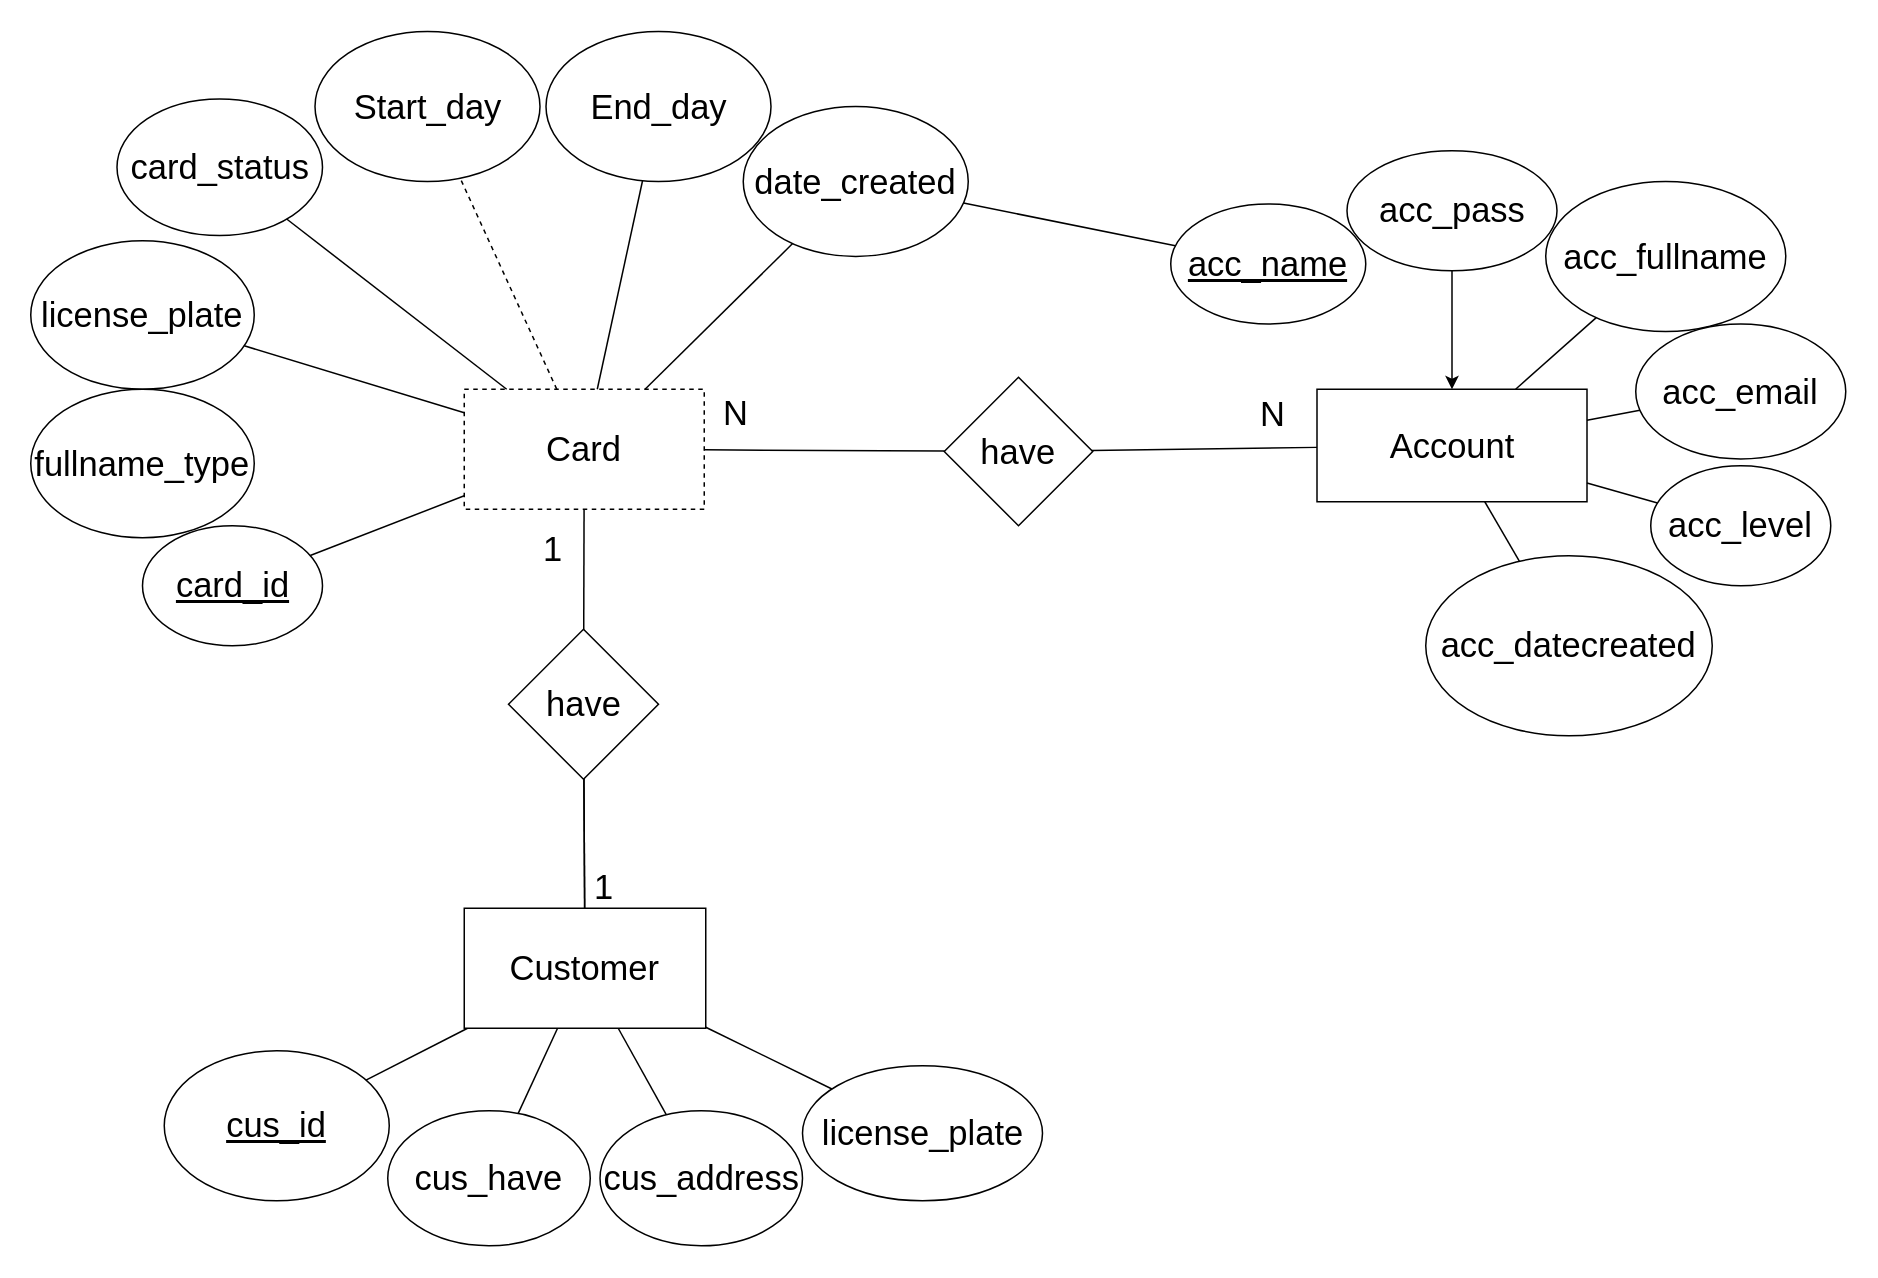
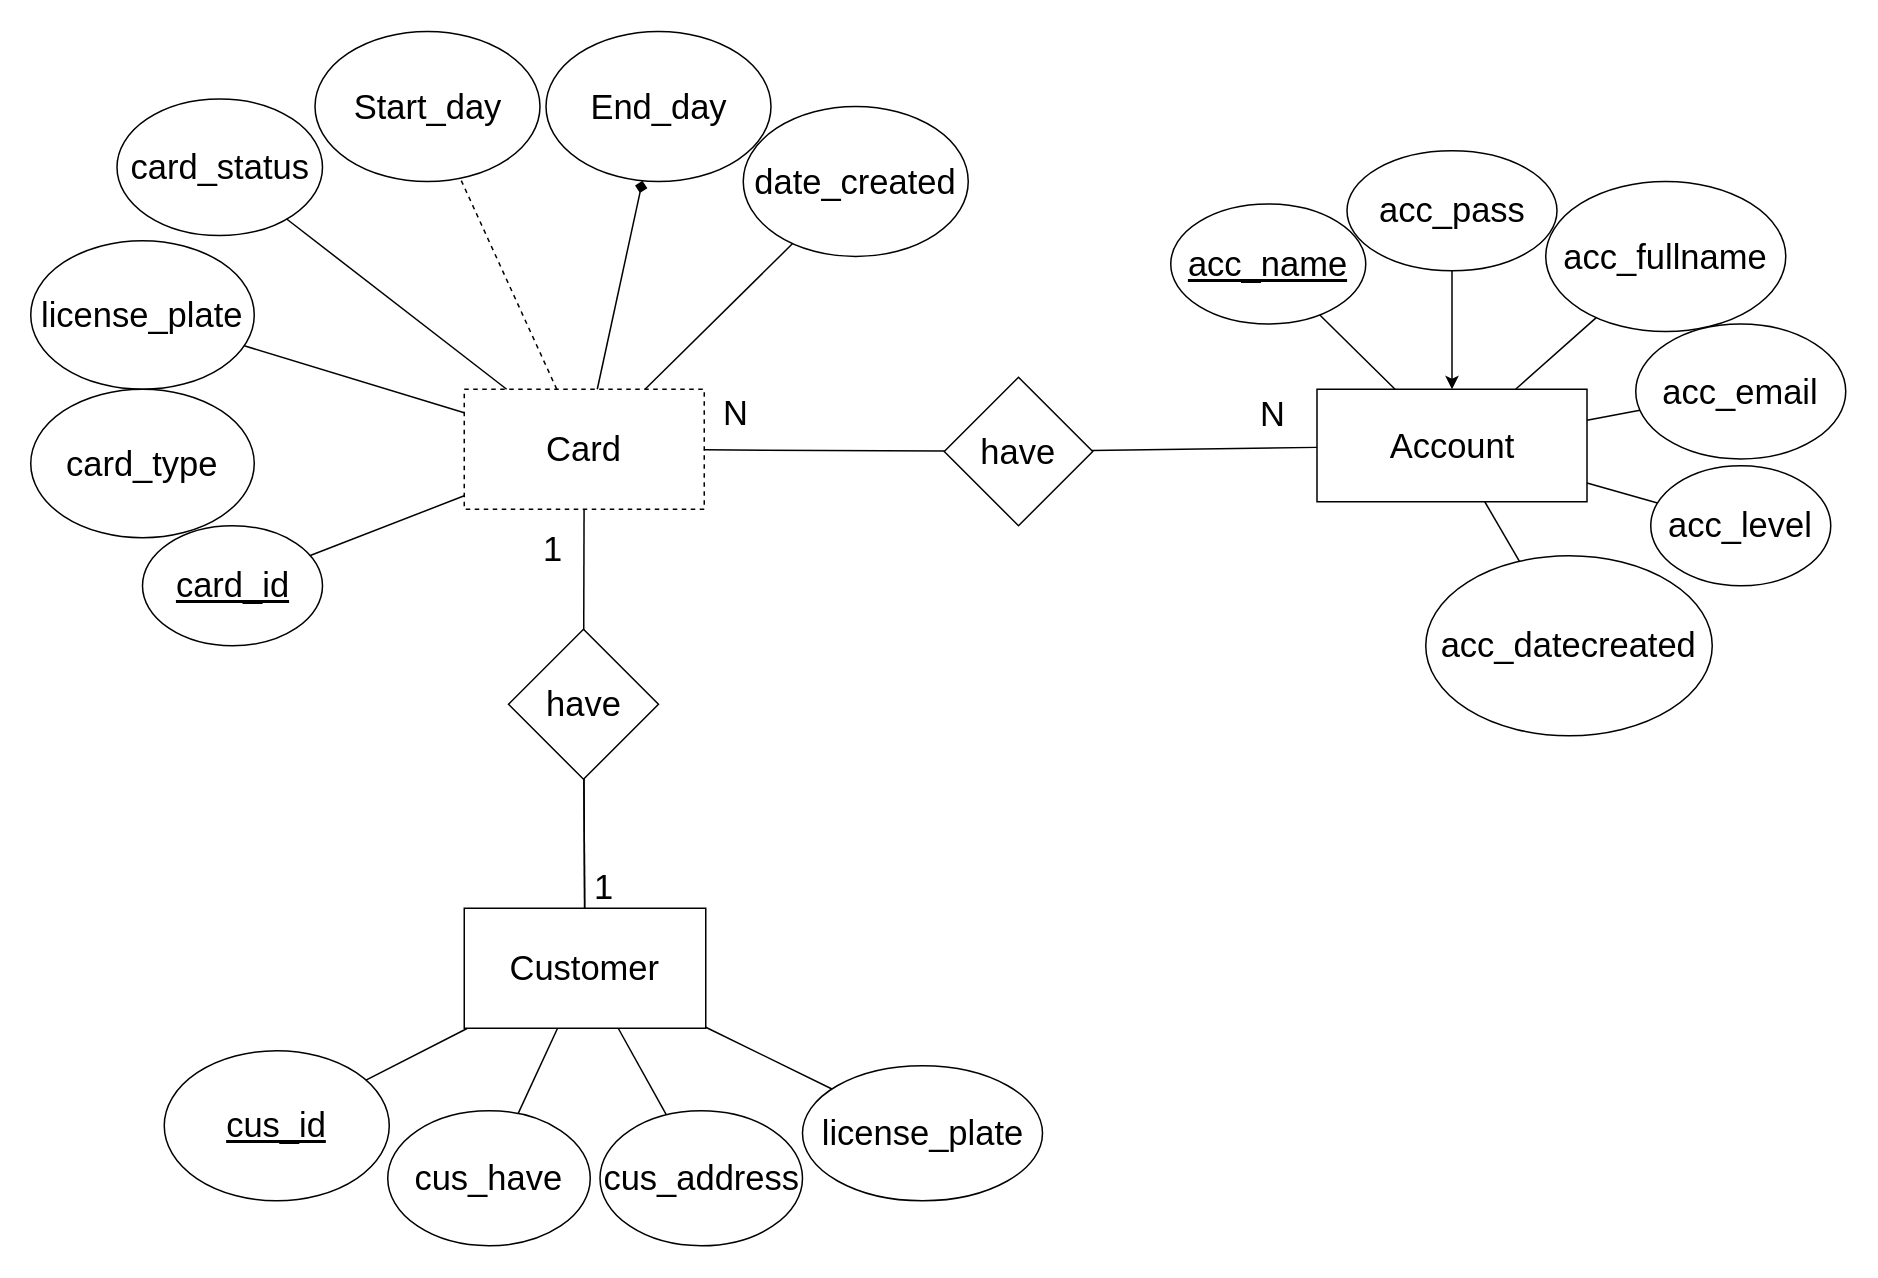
  <mxCell id="0" />
  <mxCell id="1" parent="0" />
  <mxCell id="2" value="&lt;font style=&quot;font-size: 23px;&quot;&gt;Card&lt;/font&gt;" style="rounded=0;whiteSpace=wrap;html=1;fontSize=23;dashed=1;" parent="1" vertex="1"><mxGeometry x="309" y="259" width="160" height="80" as="geometry" /></mxCell>
  <mxCell id="3" value="&lt;u&gt;card_id&lt;/u&gt;" style="ellipse;whiteSpace=wrap;html=1;fontSize=23;" parent="1" vertex="1"><mxGeometry x="94.5" y="350" width="120" height="80" as="geometry" /></mxCell>
  <mxCell id="4" value="" style="endArrow=none;html=1;fontSize=23;" parent="1" source="2" target="3" edge="1"><mxGeometry width="50" height="50" relative="1" as="geometry"><mxPoint x="270" y="390" as="sourcePoint" /><mxPoint x="320" y="340" as="targetPoint" /></mxGeometry></mxCell>
  <mxCell id="5" value="&lt;u&gt;cus_id&lt;/u&gt;" style="ellipse;whiteSpace=wrap;html=1;fontSize=23;" parent="1" vertex="1"><mxGeometry x="109" y="700" width="150" height="100" as="geometry" /></mxCell>
  <mxCell id="6" value="cus_have" style="ellipse;whiteSpace=wrap;html=1;fontSize=23;" parent="1" vertex="1"><mxGeometry x="258" y="740" width="135" height="90" as="geometry" /></mxCell>
  <mxCell id="7" value="" style="endArrow=none;html=1;fontSize=23;" parent="1" source="5" target="9" edge="1"><mxGeometry width="50" height="50" relative="1" as="geometry"><mxPoint x="464" y="-480" as="sourcePoint" /><mxPoint x="514" y="-530" as="targetPoint" /></mxGeometry></mxCell>
  <mxCell id="8" value="" style="endArrow=none;html=1;fontSize=23;" parent="1" source="32" target="9" edge="1"><mxGeometry width="50" height="50" relative="1" as="geometry"><mxPoint x="334" y="-290" as="sourcePoint" /><mxPoint x="384" y="-340" as="targetPoint" /></mxGeometry></mxCell>
  <mxCell id="9" value="&lt;span style=&quot;font-size: 23px;&quot;&gt;Customer&lt;/span&gt;" style="rounded=0;whiteSpace=wrap;html=1;fontSize=23;" parent="1" vertex="1"><mxGeometry x="309" y="605" width="161" height="80" as="geometry" /></mxCell>
  <mxCell id="10" value="Account" style="rounded=0;whiteSpace=wrap;html=1;strokeWidth=1;fontSize=23;" parent="1" vertex="1"><mxGeometry x="877.5" y="259" width="180" height="75" as="geometry" /></mxCell>
  <mxCell id="11" value="&lt;font style=&quot;font-size: 23px&quot;&gt;&lt;u&gt;acc_name&lt;/u&gt;&lt;/font&gt;" style="ellipse;whiteSpace=wrap;html=1;strokeWidth=1;fontSize=23;" parent="1" vertex="1"><mxGeometry x="780" y="135.5" width="130" height="80" as="geometry" /></mxCell>
  <mxCell id="12" value="&lt;font style=&quot;font-size: 23px&quot;&gt;acc_pass&lt;/font&gt;" style="ellipse;whiteSpace=wrap;html=1;strokeWidth=1;fontSize=23;" parent="1" vertex="1"><mxGeometry x="897.5" y="100" width="140" height="80" as="geometry" /></mxCell>
- <mxCell id="13" value="" style="endArrow=none;html=1;fontSize=23;" parent="1" source="11" target="43" edge="1"><mxGeometry width="50" height="50" relative="1" as="geometry"><mxPoint x="1304.605" y="-387.317" as="sourcePoint" /><mxPoint x="1335.573" y="-440.5" as="targetPoint" /></mxGeometry></mxCell>
+ <mxCell id="13" value="" style="endArrow=none;html=1;fontSize=23;" parent="1" source="11" target="10" edge="1"><mxGeometry width="50" height="50" relative="1" as="geometry"><mxPoint x="1304.605" y="-387.317" as="sourcePoint" /><mxPoint x="1335.573" y="-440.5" as="targetPoint" /></mxGeometry></mxCell>
  <mxCell id="14" value="" style="endArrow=classic;html=1;fontSize=23;" parent="1" source="12" target="10" edge="1"><mxGeometry width="50" height="50" relative="1" as="geometry"><mxPoint x="1314.605" y="-377.317" as="sourcePoint" /><mxPoint x="1345.573" y="-430.5" as="targetPoint" /></mxGeometry></mxCell>
  <mxCell id="15" value="cus_address" style="ellipse;whiteSpace=wrap;html=1;fontSize=23;" parent="1" vertex="1"><mxGeometry x="399.5" y="740" width="135" height="90" as="geometry" /></mxCell>
  <mxCell id="16" value="" style="endArrow=none;html=1;fontSize=23;" parent="1" source="15" target="9" edge="1"><mxGeometry width="50" height="50" relative="1" as="geometry"><mxPoint x="344" y="-340" as="sourcePoint" /><mxPoint x="394" y="-390" as="targetPoint" /></mxGeometry></mxCell>
  <mxCell id="17" value="&lt;font style=&quot;font-size: 23px;&quot;&gt;have&lt;/font&gt;" style="rhombus;whiteSpace=wrap;html=1;fontSize=23;" parent="1" vertex="1"><mxGeometry x="629" y="251" width="99" height="99" as="geometry" /></mxCell>
  <mxCell id="18" value="" style="endArrow=none;html=1;fontSize=23;" parent="1" source="32" target="9" edge="1"><mxGeometry width="50" height="50" relative="1" as="geometry"><mxPoint x="-70" y="710" as="sourcePoint" /><mxPoint x="-20" y="660" as="targetPoint" /></mxGeometry></mxCell>
  <mxCell id="19" value="" style="endArrow=none;html=1;fontSize=23;" parent="1" source="10" target="17" edge="1"><mxGeometry width="50" height="50" relative="1" as="geometry"><mxPoint x="865" y="299" as="sourcePoint" /><mxPoint x="589.856" y="120.144" as="targetPoint" /></mxGeometry></mxCell>
  <mxCell id="20" value="" style="endArrow=none;html=1;fontSize=23;" parent="1" source="17" target="2" edge="1"><mxGeometry width="50" height="50" relative="1" as="geometry"><mxPoint x="630" y="457.695" as="sourcePoint" /><mxPoint x="470.361" y="457.139" as="targetPoint" /></mxGeometry></mxCell>
  <mxCell id="21" value="&lt;span style=&quot;font-size: 23px;&quot;&gt;N&lt;/span&gt;" style="text;html=1;resizable=0;points=[];autosize=1;align=left;verticalAlign=top;spacingTop=-4;fontSize=23;" parent="1" vertex="1"><mxGeometry x="480" y="259" width="40" height="20" as="geometry" /></mxCell>
  <mxCell id="22" value="" style="endArrow=none;html=1;fontSize=23;" parent="1" source="2" target="32" edge="1"><mxGeometry width="50" height="50" relative="1" as="geometry"><mxPoint x="110.22" y="195.72" as="sourcePoint" /><mxPoint x="113.5" y="64.5" as="targetPoint" /></mxGeometry></mxCell>
  <mxCell id="23" value="1" style="text;html=1;resizable=0;points=[];autosize=1;align=left;verticalAlign=top;spacingTop=-4;fontSize=23;" parent="1" vertex="1"><mxGeometry x="394" y="575" width="30" height="30" as="geometry" /></mxCell>
  <mxCell id="24" value="&lt;font style=&quot;font-size: 23px&quot;&gt;1&lt;/font&gt;" style="text;html=1;resizable=0;points=[];autosize=1;align=left;verticalAlign=top;spacingTop=-4;fontSize=23;" parent="1" vertex="1"><mxGeometry x="359.5" y="350" width="30" height="30" as="geometry" /></mxCell>
  <mxCell id="25" value="acc_fullname" style="ellipse;whiteSpace=wrap;html=1;strokeWidth=1;fontSize=23;" parent="1" vertex="1"><mxGeometry x="1030" y="120.5" width="160" height="100" as="geometry" /></mxCell>
  <mxCell id="26" value="&lt;font style=&quot;font-size: 23px&quot;&gt;acc_email&lt;/font&gt;" style="ellipse;whiteSpace=wrap;html=1;strokeWidth=1;fontSize=23;" parent="1" vertex="1"><mxGeometry x="1090" y="215.5" width="140" height="90" as="geometry" /></mxCell>
  <mxCell id="27" value="acc_datecreated" style="ellipse;whiteSpace=wrap;html=1;strokeWidth=1;fontSize=23;" parent="1" vertex="1"><mxGeometry x="950" y="370" width="191" height="120" as="geometry" /></mxCell>
  <mxCell id="28" value="" style="endArrow=none;html=1;fontSize=23;" parent="1" source="26" target="10" edge="1"><mxGeometry width="50" height="50" relative="1" as="geometry"><mxPoint x="1100.007" y="-210.677" as="sourcePoint" /><mxPoint x="1079.305" y="-140" as="targetPoint" /></mxGeometry></mxCell>
  <mxCell id="29" value="" style="endArrow=none;html=1;fontSize=23;" parent="1" source="25" target="10" edge="1"><mxGeometry width="50" height="50" relative="1" as="geometry"><mxPoint x="1100.007" y="-210.677" as="sourcePoint" /><mxPoint x="1079.305" y="-140" as="targetPoint" /></mxGeometry></mxCell>
  <mxCell id="30" value="" style="endArrow=none;html=1;fontSize=23;" parent="1" source="10" target="27" edge="1"><mxGeometry width="50" height="50" relative="1" as="geometry"><mxPoint x="1138.007" y="-135.177" as="sourcePoint" /><mxPoint x="1117.305" y="-64.5" as="targetPoint" /></mxGeometry></mxCell>
  <mxCell id="31" value="&lt;span style=&quot;font-size: 23px;&quot;&gt;N&lt;/span&gt;" style="text;html=1;resizable=0;points=[];autosize=1;align=left;verticalAlign=top;spacingTop=-4;fontSize=23;" parent="1" vertex="1"><mxGeometry x="837.5" y="260" width="40" height="20" as="geometry" /></mxCell>
  <mxCell id="32" value="&lt;font style=&quot;font-size: 23px;&quot;&gt;have&lt;/font&gt;" style="rhombus;whiteSpace=wrap;html=1;fontSize=23;" parent="1" vertex="1"><mxGeometry x="338.5" y="419" width="100" height="100" as="geometry" /></mxCell>
  <mxCell id="33" value="" style="endArrow=none;html=1;fontSize=23;" parent="1" source="6" target="9" edge="1"><mxGeometry width="50" height="50" relative="1" as="geometry"><mxPoint x="371.277" y="-260.003" as="sourcePoint" /><mxPoint x="390.188" y="670" as="targetPoint" /></mxGeometry></mxCell>
  <mxCell id="34" value="license_plate&lt;span&gt;&lt;br&gt;&lt;/span&gt;" style="ellipse;whiteSpace=wrap;html=1;fontSize=23;" parent="1" vertex="1"><mxGeometry x="20" y="160" width="149" height="99" as="geometry" /></mxCell>
  <mxCell id="35" value="" style="endArrow=none;html=1;fontSize=23;" parent="1" source="2" target="34" edge="1"><mxGeometry width="50" height="50" relative="1" as="geometry"><mxPoint x="330" y="380" as="sourcePoint" /><mxPoint x="504.372" y="227.339" as="targetPoint" /></mxGeometry></mxCell>
  <mxCell id="36" value="&lt;font&gt;&lt;font style=&quot;font-size: 23px&quot;&gt;license_plate&lt;/font&gt;&lt;br&gt;&lt;/font&gt;" style="ellipse;whiteSpace=wrap;html=1;" parent="1" vertex="1"><mxGeometry x="534.5" y="710" width="160" height="90" as="geometry" /></mxCell>
  <mxCell id="37" value="" style="endArrow=none;html=1;fontSize=23;" parent="1" source="9" target="36" edge="1"><mxGeometry width="50" height="50" relative="1" as="geometry"><mxPoint x="537.905" y="678.223" as="sourcePoint" /><mxPoint x="597.929" y="645" as="targetPoint" /></mxGeometry></mxCell>
  <mxCell id="38" value="&lt;span style=&quot;font-size: 23px&quot;&gt;card_status&lt;br style=&quot;font-size: 23px&quot;&gt;&lt;/span&gt;" style="ellipse;whiteSpace=wrap;html=1;fontSize=23;" parent="1" vertex="1"><mxGeometry x="77.5" y="65.5" width="137" height="91" as="geometry" /></mxCell>
  <mxCell id="39" value="" style="endArrow=none;html=1;fontSize=23;" parent="1" source="2" target="38" edge="1"><mxGeometry width="50" height="50" relative="1" as="geometry"><mxPoint x="529.879" y="260" as="sourcePoint" /><mxPoint x="534.404" y="206.437" as="targetPoint" /></mxGeometry></mxCell>
  <mxCell id="40" value="&lt;font style=&quot;font-size: 23px&quot;&gt;acc_level&lt;/font&gt;" style="ellipse;whiteSpace=wrap;html=1;" parent="1" vertex="1"><mxGeometry x="1100" y="310" width="120" height="80" as="geometry" /></mxCell>
  <mxCell id="41" value="" style="endArrow=none;html=1;" parent="1" source="40" target="10" edge="1"><mxGeometry width="50" height="50" relative="1" as="geometry"><mxPoint x="110" y="900" as="sourcePoint" /><mxPoint x="160" y="850" as="targetPoint" /></mxGeometry></mxCell>
- <mxCell id="42" value="&lt;span&gt;fullname_type&lt;br&gt;&lt;/span&gt;" style="ellipse;whiteSpace=wrap;html=1;fontSize=23;" parent="1" vertex="1"><mxGeometry x="20" y="259" width="149" height="99" as="geometry" /></mxCell>
+ <mxCell id="42" value="&lt;span&gt;card_type&lt;br&gt;&lt;/span&gt;" style="ellipse;whiteSpace=wrap;html=1;fontSize=23;" parent="1" vertex="1"><mxGeometry x="20" y="259" width="149" height="99" as="geometry" /></mxCell>
  <mxCell id="43" value="&lt;font style=&quot;font-size: 23px&quot;&gt;date_created&lt;/font&gt;" style="ellipse;whiteSpace=wrap;html=1;" parent="1" vertex="1"><mxGeometry x="495" y="70.5" width="150" height="100" as="geometry" /></mxCell>
  <mxCell id="44" value="" style="endArrow=none;html=1;fontSize=23;" parent="1" source="2" target="43" edge="1"><mxGeometry width="50" height="50" relative="1" as="geometry"><mxPoint x="480.173" y="284" as="sourcePoint" /><mxPoint x="516.117" y="170.556" as="targetPoint" /></mxGeometry></mxCell>
  <mxCell id="45" value="&lt;span style=&quot;font-size: 23px&quot;&gt;Start_day&lt;/span&gt;" style="ellipse;whiteSpace=wrap;html=1;" vertex="1" parent="1"><mxGeometry x="209.5" y="20.5" width="150" height="100" as="geometry" /></mxCell>
  <mxCell id="46" value="&lt;span style=&quot;font-size: 23px&quot;&gt;End_day&lt;/span&gt;" style="ellipse;whiteSpace=wrap;html=1;" vertex="1" parent="1"><mxGeometry x="363.5" y="20.5" width="150" height="100" as="geometry" /></mxCell>
  <mxCell id="47" value="" style="endArrow=none;html=1;fontSize=23;dashed=1;" edge="1" parent="1" source="2" target="45"><mxGeometry width="50" height="50" relative="1" as="geometry"><mxPoint x="265.094" y="220.5" as="sourcePoint" /><mxPoint x="363.576" y="123.459" as="targetPoint" /></mxGeometry></mxCell>
- <mxCell id="48" value="" style="endArrow=none;html=1;fontSize=23;" edge="1" parent="1" source="2" target="46"><mxGeometry width="50" height="50" relative="1" as="geometry"><mxPoint x="350.094" y="238.5" as="sourcePoint" /><mxPoint x="448.576" y="141.459" as="targetPoint" /></mxGeometry></mxCell>
+ <mxCell id="48" value="" style="endArrow=diamond;html=1;fontSize=23;" edge="1" parent="1" source="2" target="46"><mxGeometry width="50" height="50" relative="1" as="geometry"><mxPoint x="350.094" y="238.5" as="sourcePoint" /><mxPoint x="448.576" y="141.459" as="targetPoint" /></mxGeometry></mxCell>
